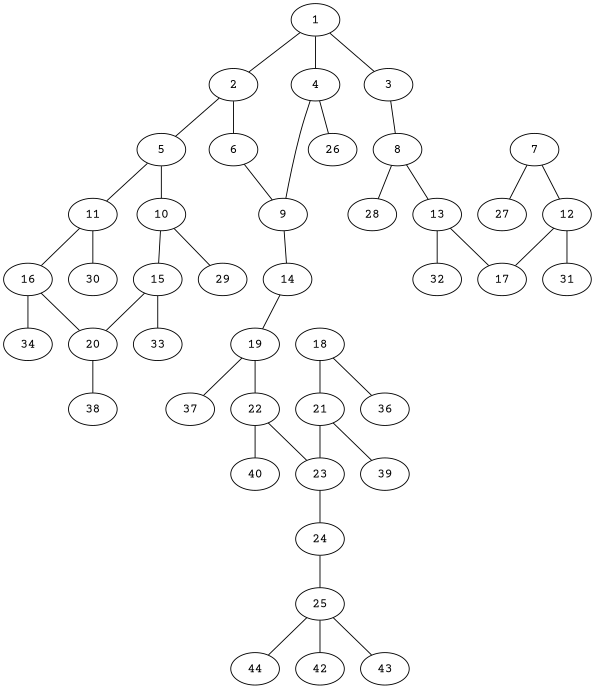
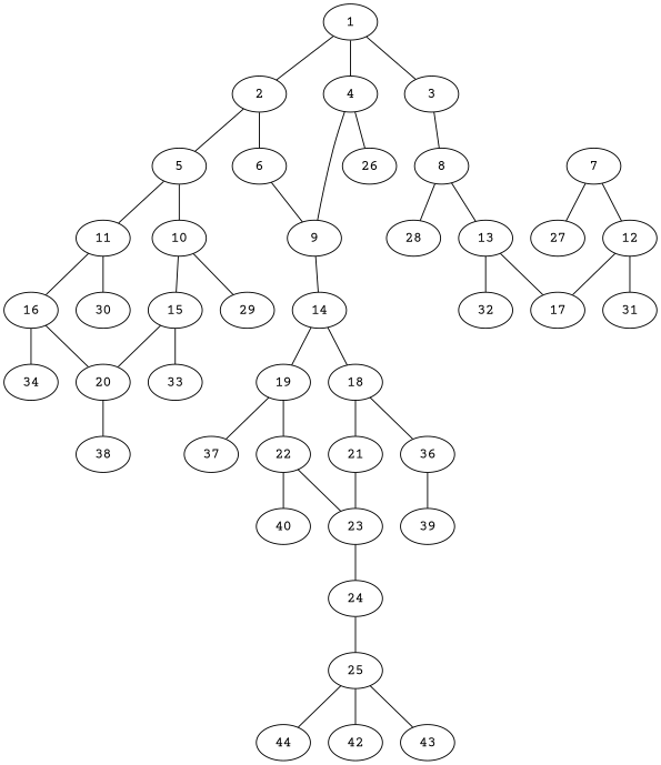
  graph {
    fontname="Courier Prime"
    node [chem=C fontname="Courier Prime"]
    edge [fontname="Courier Prime" valence=1]
    1
    2
    3
    4 [chem=N]
    5
    6 [chem=N]
    8
    9
    26 [chem=H]
    10
    11
    7
    12
    27 [chem=H]
    13
    28 [chem=H]
    14
    15
    29 [chem=H]
    16
    30 [chem=H]
    17
    31 [chem=H]
    32 [chem=H]
    18
    19
    20
    33 [chem=H]
    34 [chem=H]
    21
    36 [chem=H]
    22
    37 [chem=H]
    38 [chem=H]
    23
    39 [chem=H]
    40 [chem=H]
    24 [chem=O]
    25
    n40 [chem=H label=44]
    42 [chem=H]
    43 [chem=H]
    1 -- 2 [valence=2]
    1 -- 3
    1 -- 4
    2 -- 5
    2 -- 6
    3 -- 8 [valence=2]
    4 -- 9
    4 -- 26
    5 -- 10
    5 -- 11 [valence=2]
    6 -- 9 [valence=2]
    8 -- 13
    8 -- 28
    9 -- 14
    10 -- 15 [valence=2]
    10 -- 29
    11 -- 16
    11 -- 30
    7 -- 12 [valence=2]
    7 -- 27
    12 -- 17
    12 -- 31
    13 -- 17 [valence=2]
    13 -- 32
+   14 -- 18 [valence=2]
    14 -- 19
    15 -- 20
    15 -- 33
    16 -- 20 [valence=2]
    16 -- 34
    18 -- 21
    18 -- 36
    19 -- 22 [valence=2]
    19 -- 37
    20 -- 38
    21 -- 23 [valence=2]
-   21 -- 39
+   36 -- 39
    22 -- 23
    22 -- 40
    23 -- 24
    24 -- 25
    25 -- n40
    25 -- 42
    25 -- 43
  }
